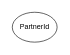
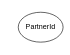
  <mxCell id="0" />
  <mxCell id="1" parent="0" />
- <mxCell id="2" value="PartnerId" style="ellipse;whiteSpace=wrap;html=1;" vertex="1" parent="1"><mxGeometry x="20" y="20" width="75" height="50" as="geometry" /></mxCell>
+ <mxCell id="2" value="PartnerId" style="ellipse;whiteSpace=wrap;html=1;" vertex="1" parent="1"><mxGeometry x="30" y="20" width="75" height="50" as="geometry" /></mxCell>
